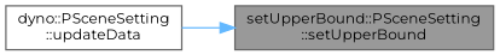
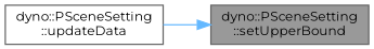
  digraph {
    rankdir=RL
    fontname=Montserrat
    node [fontname=Montserrat fontsize=10 shape=box style=filled]
-   n1 [color=gray40 fillcolor=grey60 fontcolor=black height=0.2 label="setUpperBound::PSceneSetting\l::setUpperBound" width=0.4]
+   n1 [color=gray40 fillcolor=grey60 fontcolor=black height=0.2 label="dyno::PSceneSetting\l::setUpperBound" width=0.4]
    n2 [color=grey40 fillcolor=white height=0.2 label="dyno::PSceneSetting\l::updateData" width=0.4]
    n1 -> n2 [color=steelblue1 dir=back fontname=Montserrat fontsize=10 labelfontname=Helvetica labelfontsize=10 style=solid]
  }
